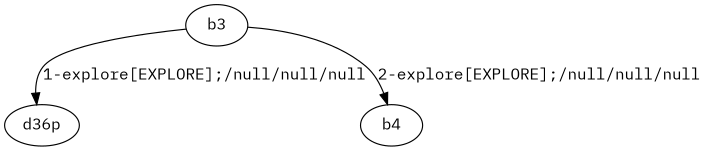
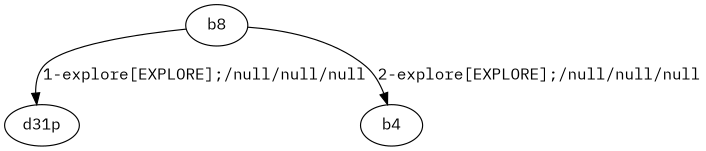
  digraph {
    fontname="IBM Plex Mono"
    node [fontname="IBM Plex Mono"]
    edge [fontname="IBM Plex Mono"]
-   b3
-   d36p
+   b3 [label=b8]
+   d36p [label=d31p]
    b4
    b3 -> d36p [label="1-explore[EXPLORE];/null/null/null"]
    b3 -> b4 [label="2-explore[EXPLORE];/null/null/null"]
  }
